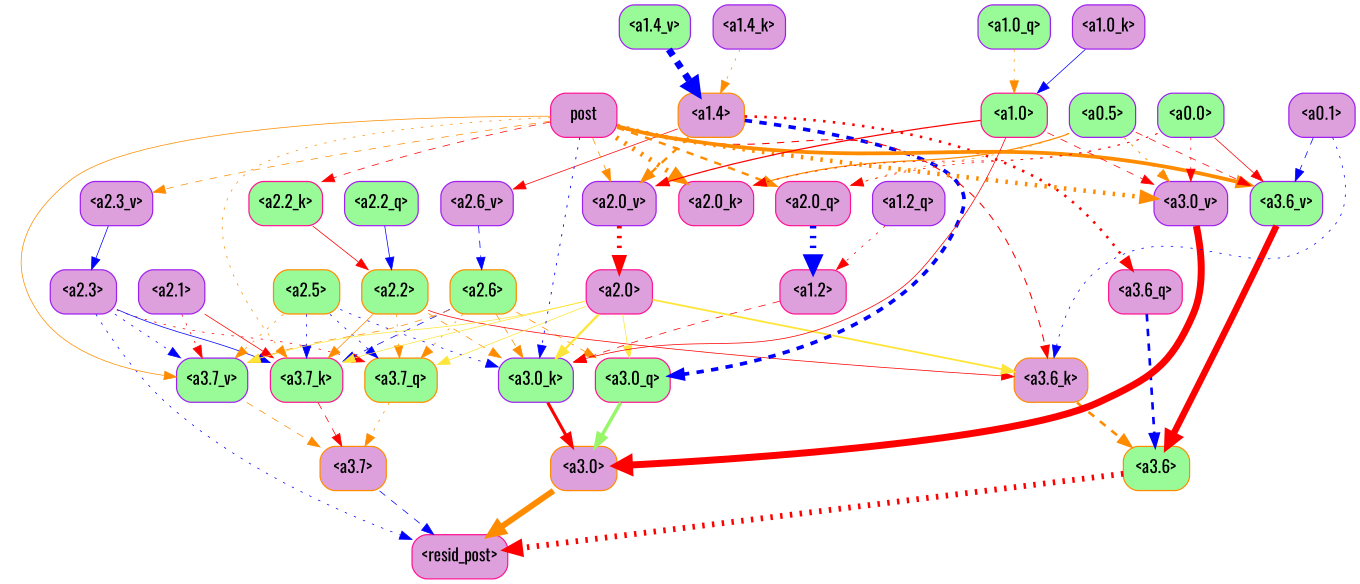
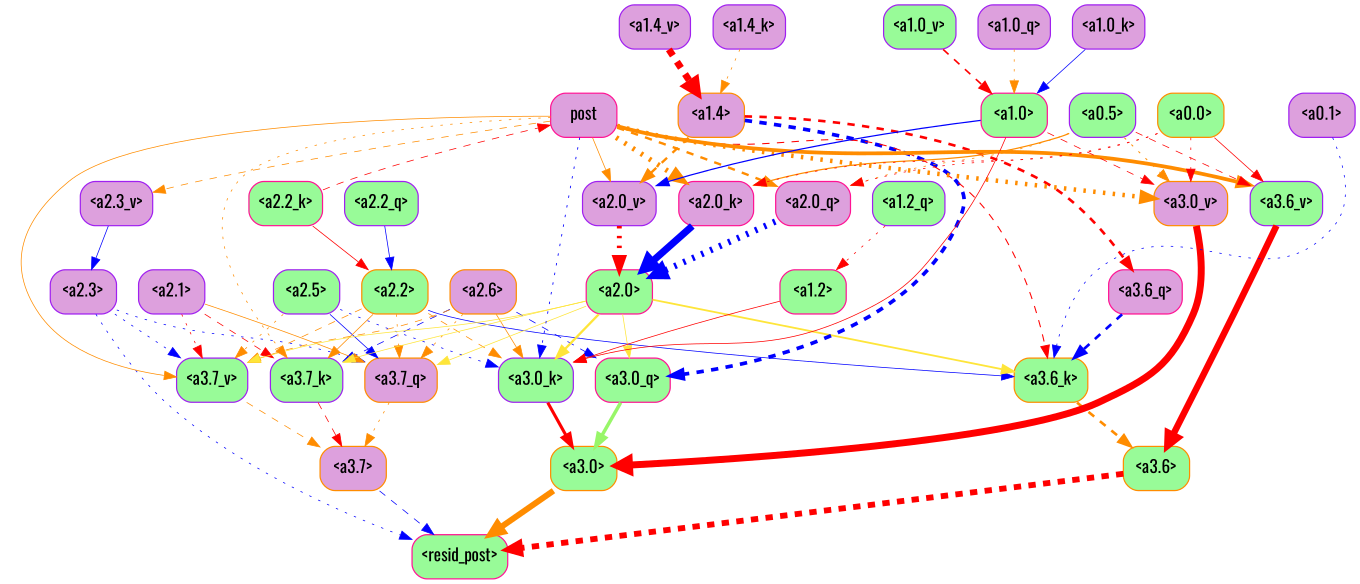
  strict digraph {
    fontname=Oswald
    splines=true
    node [color=purple fillcolor=palegreen fontname=Oswald shape=box style="filled, rounded"]
    edge [color=darkorange fontname=Oswald penwidth=0.6 style=dotted]
    "<a3.7>" [color=darkorange fillcolor=plum]
-   "<resid_post>" [color=deeppink fillcolor=plum]
+   "<resid_post>" [color=deeppink]
    "<a3.6>" [color=darkorange]
-   "<a3.0>" [color=darkorange fillcolor=plum]
+   "<a3.0>" [color=darkorange]
    "<a2.3>" [fillcolor=plum]
-   "<a3.7_q>" [color=darkorange]
-   "<a3.7_k>" [color=deeppink]
+   "<a3.7_q>" [color=darkorange fillcolor=plum]
+   "<a3.7_k>"
    "<a3.7_v>"
    "<a3.6_q>" [color=deeppink fillcolor=plum]
    "<a3.0_q>" [color=deeppink]
-   "<a3.6_k>" [color=darkorange fillcolor=plum]
+   "<a3.6_k>" [color=darkorange]
    "<a3.0_k>"
    "<a3.6_v>"
-   "<a3.0_v>" [fillcolor=plum]
-   "<a2.6>" [color=darkorange]
-   "<a2.5>" [color=darkorange]
+   "<a3.0_v>" [color=darkorange fillcolor=plum]
+   "<a2.6>" [color=darkorange fillcolor=plum]
+   "<a2.5>"
    "<a2.2>" [color=darkorange]
    "<a2.1>" [fillcolor=plum]
-   "<a2.0>" [color=deeppink fillcolor=plum]
+   "<a2.0>" [color=deeppink]
    "<a1.4>" [color=darkorange fillcolor=plum]
-   "<a2.6_v>" [fillcolor=plum]
    "<a2.0_v>" [fillcolor=plum]
    n23 [color=deeppink fillcolor=plum label=post]
    "<a2.0_q>" [color=deeppink fillcolor=plum]
    "<a2.2_k>" [color=deeppink]
    "<a2.0_k>" [color=deeppink fillcolor=plum]
    "<a2.3_v>" [fillcolor=plum]
-   "<a1.2>" [color=deeppink fillcolor=plum]
+   "<a1.2>" [color=deeppink]
    "<a0.1>" [fillcolor=plum]
    "<a1.0>" [color=deeppink]
    "<a0.5>"
-   "<a0.0>"
+   "<a0.0>" [color=darkorange]
    "<a2.2_q>"
-   "<a1.2_q>" [fillcolor=plum]
-   "<a1.0_q>"
+   "<a1.2_q>"
+   "<a1.0_q>" [fillcolor=plum]
    "<a1.4_k>" [fillcolor=plum]
    "<a1.0_k>" [fillcolor=plum]
-   "<a1.4_v>"
+   "<a1.4_v>" [fillcolor=plum]
+   "<a1.0_v>"
    "<a3.7>" -> "<resid_post>" [color=blue style=dashed]
-   "<a3.6>" -> "<resid_post>" [color=red penwidth=4.7534414529800415]
+   "<a3.6>" -> "<resid_post>" [color=red penwidth=4.7534414529800415 style=dashed]
    "<a3.0>" -> "<resid_post>" [penwidth=4.898576855659485 style=solid]
    "<a2.3>" -> "<resid_post>" [color=blue]
-   "<a2.3>" -> "<a3.7_q>" [color=red]
-   "<a2.3>" -> "<a3.7_k>" [color=blue style=solid]
+   "<a2.3>" -> "<a3.7_q>" [color=blue]
    "<a2.3>" -> "<a3.7_v>" [color=blue]
    "<a3.7_q>" -> "<a3.7>"
    "<a3.7_k>" -> "<a3.7>" [color=red style=dashed]
    "<a3.7_v>" -> "<a3.7>" [style=dashed]
-   "<a3.6_q>" -> "<a3.6>" [color=blue penwidth=2.160832464694977 style=dashed]
+   "<a3.6_q>" -> "<a3.6_k>" [color=blue penwidth=2.160832464694977 style=dashed]
    "<a3.0_q>" -> "<a3.0>" [color="#98f669" penwidth=2.870753765106201 style=""]
    "<a3.6_k>" -> "<a3.6>" [penwidth=2.13908451795578 style=dashed]
    "<a3.0_k>" -> "<a3.0>" [color=red penwidth=2.520303964614868 style=solid]
    "<a3.6_v>" -> "<a3.6>" [color=red penwidth=5.297133803367615 style=solid]
    "<a3.0_v>" -> "<a3.0>" [color=red penwidth=5.680712580680847 style=solid]
    "<a2.6>" -> "<a3.7_q>"
    "<a2.6>" -> "<a3.7_k>" [color=blue style=dashed]
    "<a2.6>" -> "<a3.7_v>" [style=dashed]
-   "<a2.6>" -> "<a3.0_q>" [style=dashed]
-   "<a2.6>" -> "<a3.0_k>" [style=dashed]
-   "<a2.5>" -> "<a3.7_q>" [color=blue]
-   "<a2.5>" -> "<a3.7_k>" [color=blue]
+   "<a2.6>" -> "<a3.0_q>" [color=blue style=dashed]
+   "<a2.6>" -> "<a3.0_k>" [style=solid]
+   "<a2.5>" -> "<a3.7_q>" [color=blue style=solid]
    "<a2.5>" -> "<a3.7_v>"
    "<a2.5>" -> "<a3.0_k>" [color=blue]
    "<a2.2>" -> "<a3.7_q>"
    "<a2.2>" -> "<a3.7_k>" [style=solid]
-   "<a2.2>" -> "<a3.6_k>" [color=red style=solid]
+   "<a2.2>" -> "<a3.7_v>" [style=dashed]
+   "<a2.2>" -> "<a3.6_k>" [color=blue style=solid]
    "<a2.2>" -> "<a3.0_k>" [style=dashed]
-   "<a2.1>" -> "<a3.7_k>" [color=red style=solid]
+   "<a2.1>" -> "<a3.7_q>" [style=solid]
+   "<a2.1>" -> "<a3.7_k>" [color=red style=dashed]
    "<a2.1>" -> "<a3.7_v>" [color=red]
    "<a2.0>" -> "<a3.7_q>" [color="#fee53a" style=""]
    "<a2.0>" -> "<a3.7_k>" [color="#fee53a" style=""]
    "<a2.0>" -> "<a3.7_v>" [color="#fee53a" style=""]
    "<a2.0>" -> "<a3.0_q>" [color="#fee53a" style=""]
    "<a2.0>" -> "<a3.6_k>" [color="#fee53a" penwidth=1.4784413101151586 style=""]
    "<a2.0>" -> "<a3.0_k>" [color="#fee53a" penwidth=1.8858084231615067 style=""]
-   "<a1.4>" -> "<a3.6_q>" [color=red penwidth=2.149975523352623]
+   "<a1.4>" -> "<a3.6_q>" [color=red penwidth=2.149975523352623 style=dashed]
    "<a1.4>" -> "<a3.0_q>" [color=blue penwidth=3.0018038749694824 style=dashed]
-   "<a1.4>" -> "<a2.6_v>" [color=red style=solid]
    "<a1.4>" -> "<a2.0_v>" [penwidth=1.925402581691742 style=dashed]
-   "<a2.6_v>" -> "<a2.6>" [color=blue style=dashed]
    "<a2.0_v>" -> "<a2.0>" [color=red penwidth=3.9731863737106323]
    n23 -> "<a3.7_k>"
    n23 -> "<a3.7_v>" [style=solid]
    n23 -> "<a3.6_k>" [color=red penwidth=0.8552796393632889 style=dashed]
    n23 -> "<a3.0_k>" [color=blue penwidth=0.691851794719696]
    n23 -> "<a3.6_v>" [penwidth=3.067279100418091 style=solid]
    n23 -> "<a3.0_v>" [penwidth=3.6927278637886047]
-   n23 -> "<a2.0_v>" [style=dashed]
+   n23 -> "<a2.0_v>" [style=solid]
    n23 -> "<a2.0_q>" [penwidth=1.944248914718628 style=dashed]
-   n23 -> "<a2.2_k>" [color=red style=dashed]
+   "<a2.2_k>" -> n23 [color=red style=dashed]
    n23 -> "<a2.0_k>" [penwidth=4.198909968137741]
    n23 -> "<a2.3_v>" [style=dashed]
-   "<a2.0_q>" -> "<a1.2>" [color=blue penwidth=5.1847569942474365]
+   "<a2.0_q>" -> "<a2.0>" [color=blue penwidth=5.1847569942474365]
    "<a2.2_k>" -> "<a2.2>" [color=red penwidth=0.6149471998214722 style=solid]
+   "<a2.0_k>" -> "<a2.0>" [color=blue penwidth=5.773491740226746 style=solid]
    "<a2.3_v>" -> "<a2.3>" [color=blue style=solid]
-   "<a1.2>" -> "<a3.0_k>" [color=red style=dashed]
+   "<a1.2>" -> "<a3.0_k>" [color=red style=solid]
    "<a0.1>" -> "<a3.6_k>" [color=blue]
-   "<a0.1>" -> "<a3.6_v>" [color=blue style=dashed]
    "<a1.0>" -> "<a3.0_k>" [color=red style=solid]
    "<a1.0>" -> "<a3.0_v>" [color=red style=dashed]
-   "<a1.0>" -> "<a2.0_v>" [color=red penwidth=0.9920598268508911 style=solid]
+   "<a1.0>" -> "<a2.0_v>" [color=blue penwidth=0.9920598268508911 style=solid]
    "<a0.5>" -> "<a3.6_v>" [color=red style=dashed]
    "<a0.5>" -> "<a3.0_v>" [penwidth=0.8028683364391327]
    "<a0.5>" -> "<a2.0_q>"
    "<a0.5>" -> "<a2.0_k>" [penwidth=0.9883035719394684 style=solid]
    "<a0.0>" -> "<a3.6_v>" [color=red style=solid]
    "<a0.0>" -> "<a3.0_v>" [color=red]
    "<a0.0>" -> "<a2.0_q>" [color=red]
    "<a0.0>" -> "<a2.0_k>" [color=red]
    "<a2.2_q>" -> "<a2.2>" [color=blue style=solid]
    "<a1.2_q>" -> "<a1.2>" [color=red]
    "<a1.0_q>" -> "<a1.0>"
    "<a1.4_k>" -> "<a1.4>"
    "<a1.0_k>" -> "<a1.0>" [color=blue style=solid]
-   "<a1.4_v>" -> "<a1.4>" [color=blue penwidth=5.565408229827881 style=dashed]
+   "<a1.4_v>" -> "<a1.4>" [color=red penwidth=5.565408229827881 style=dashed]
+   "<a1.0_v>" -> "<a1.0>" [color=red penwidth=1.3358666002750397 style=dashed]
  }
